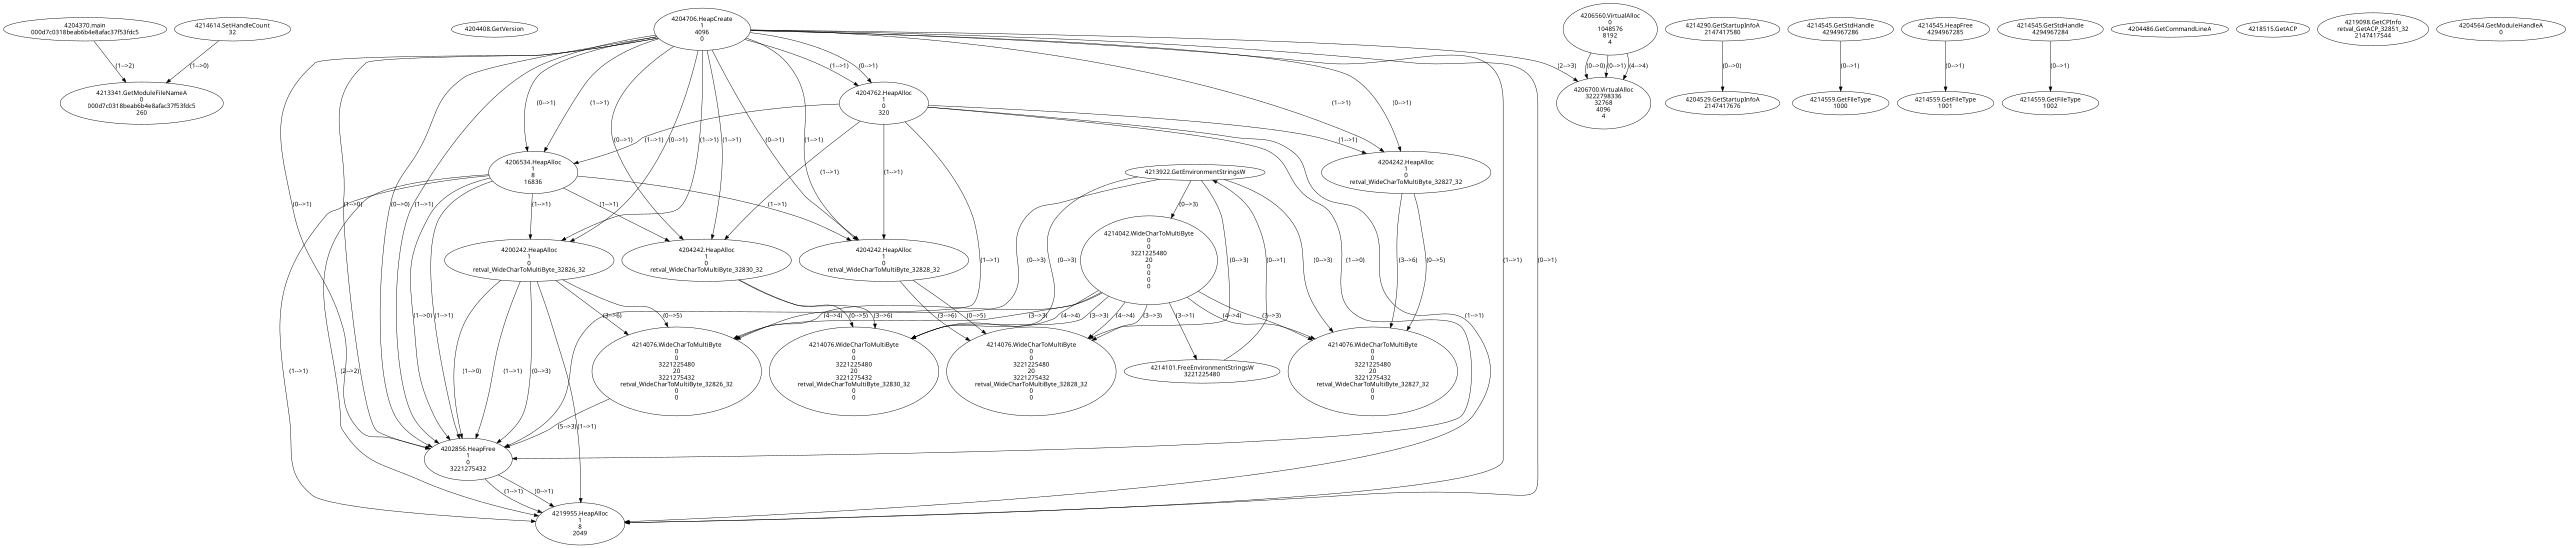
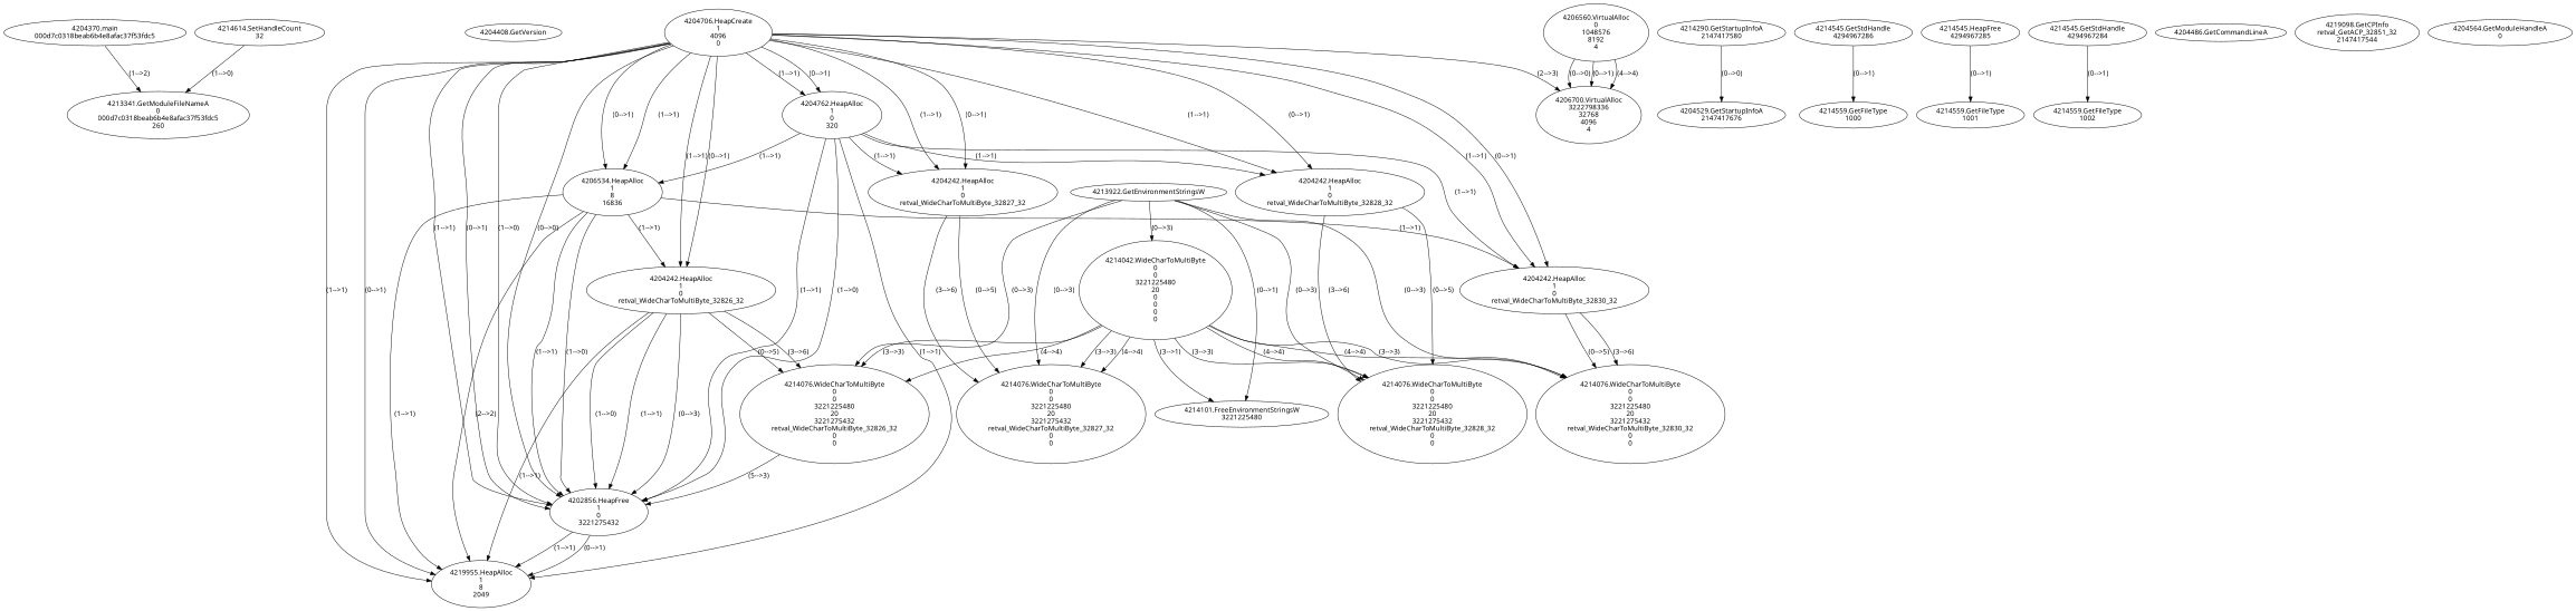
  digraph {
    fontname="Noto Sans"
    node [fontname="Noto Sans"]
    edge [fontname="Noto Sans"]
    n1 [label="4204370.main\n000d7c0318beab6b4e8afac37f53fdc5"]
    n2 [label="4213341.GetModuleFileNameA\n0\n000d7c0318beab6b4e8afac37f53fdc5\n260"]
    n3 [label="4204408.GetVersion\n"]
    n4 [label="4204706.HeapCreate\n1\n4096\n0"]
    n5 [label="4204762.HeapAlloc\n1\n0\n320"]
    n6 [label="4206534.HeapAlloc\n1\n8\n16836"]
    n7 [label="4206700.VirtualAlloc\n3222798336\n32768\n4096\n4"]
    n8 [label="4204242.HeapAlloc\n1\n0\nretval_WideCharToMultiByte_32830_32"]
-   n9 [label="4200242.HeapAlloc\n1\n0\nretval_WideCharToMultiByte_32826_32"]
+   n9 [label="4204242.HeapAlloc\n1\n0\nretval_WideCharToMultiByte_32826_32"]
    n10 [label="4202856.HeapFree\n1\n0\n3221275432"]
    n11 [label="4219955.HeapAlloc\n1\n8\n2049"]
    n12 [label="4204242.HeapAlloc\n1\n0\nretval_WideCharToMultiByte_32827_32"]
    n13 [label="4204242.HeapAlloc\n1\n0\nretval_WideCharToMultiByte_32828_32"]
    n14 [label="4214076.WideCharToMultiByte\n0\n0\n3221225480\n20\n3221275432\nretval_WideCharToMultiByte_32830_32\n0\n0"]
    n15 [label="4214076.WideCharToMultiByte\n0\n0\n3221225480\n20\n3221275432\nretval_WideCharToMultiByte_32826_32\n0\n0"]
    n16 [label="4214076.WideCharToMultiByte\n0\n0\n3221225480\n20\n3221275432\nretval_WideCharToMultiByte_32827_32\n0\n0"]
    n17 [label="4214076.WideCharToMultiByte\n0\n0\n3221225480\n20\n3221275432\nretval_WideCharToMultiByte_32828_32\n0\n0"]
    n18 [label="4206560.VirtualAlloc\n0\n1048576\n8192\n4"]
    n19 [label="4214290.GetStartupInfoA\n2147417580"]
    n20 [label="4204529.GetStartupInfoA\n2147417676"]
    n21 [label="4214545.GetStdHandle\n4294967286"]
    n22 [label="4214559.GetFileType\n1000"]
    n23 [label="4214545.HeapFree\n4294967285"]
    n24 [label="4214559.GetFileType\n1001"]
    n25 [label="4214545.GetStdHandle\n4294967284"]
    n26 [label="4214559.GetFileType\n1002"]
    n27 [label="4214614.SetHandleCount\n32"]
    n28 [label="4204486.GetCommandLineA\n"]
    n29 [label="4213922.GetEnvironmentStringsW\n"]
    n30 [label="4214042.WideCharToMultiByte\n0\n0\n3221225480\n20\n0\n0\n0\n0"]
    n31 [label="4214101.FreeEnvironmentStringsW\n3221225480"]
-   n32 [label="4218515.GetACP\n"]
    n33 [label="4219098.GetCPInfo\nretval_GetACP_32851_32\n2147417544"]
    n34 [label="4204564.GetModuleHandleA\n0"]
    n1 -> n2 [label="(1-->2)"]
    n4 -> n5 [label="(1-->1)"]
    n4 -> n5 [label="(0-->1)"]
    n4 -> n6 [label="(1-->1)"]
    n4 -> n6 [label="(0-->1)"]
    n4 -> n7 [label="(2-->3)"]
    n4 -> n8 [label="(1-->1)"]
    n4 -> n8 [label="(0-->1)"]
    n4 -> n9 [label="(1-->1)"]
    n4 -> n9 [label="(0-->1)"]
    n4 -> n10 [label="(1-->1)"]
    n4 -> n10 [label="(0-->1)"]
    n4 -> n10 [label="(1-->0)"]
    n4 -> n10 [label="(0-->0)"]
    n4 -> n11 [label="(1-->1)"]
    n4 -> n11 [label="(0-->1)"]
    n4 -> n12 [label="(1-->1)"]
    n4 -> n12 [label="(0-->1)"]
    n4 -> n13 [label="(1-->1)"]
    n4 -> n13 [label="(0-->1)"]
    n5 -> n6 [label="(1-->1)"]
    n5 -> n8 [label="(1-->1)"]
    n5 -> n10 [label="(1-->1)"]
    n5 -> n10 [label="(1-->0)"]
    n5 -> n11 [label="(1-->1)"]
    n5 -> n12 [label="(1-->1)"]
    n5 -> n13 [label="(1-->1)"]
    n6 -> n8 [label="(1-->1)"]
    n6 -> n9 [label="(1-->1)"]
    n6 -> n10 [label="(1-->1)"]
    n6 -> n10 [label="(1-->0)"]
    n6 -> n11 [label="(1-->1)"]
    n6 -> n11 [label="(2-->2)"]
-   n6 -> n13 [label="(1-->1)"]
    n8 -> n14 [label="(0-->5)"]
    n8 -> n14 [label="(3-->6)"]
    n9 -> n10 [label="(1-->1)"]
    n9 -> n10 [label="(0-->3)"]
    n9 -> n10 [label="(1-->0)"]
    n9 -> n11 [label="(1-->1)"]
    n9 -> n15 [label="(0-->5)"]
    n9 -> n15 [label="(3-->6)"]
    n10 -> n11 [label="(1-->1)"]
    n10 -> n11 [label="(0-->1)"]
    n12 -> n16 [label="(0-->5)"]
    n12 -> n16 [label="(3-->6)"]
    n13 -> n17 [label="(0-->5)"]
    n13 -> n17 [label="(3-->6)"]
    n15 -> n10 [label="(5-->3)"]
    n18 -> n7 [label="(0-->1)"]
    n18 -> n7 [label="(4-->4)"]
    n18 -> n7 [label="(0-->0)"]
    n19 -> n20 [label="(0-->0)"]
    n21 -> n22 [label="(0-->1)"]
    n23 -> n24 [label="(0-->1)"]
    n25 -> n26 [label="(0-->1)"]
    n27 -> n2 [label="(1-->0)"]
    n29 -> n14 [label="(0-->3)"]
    n29 -> n15 [label="(0-->3)"]
    n29 -> n16 [label="(0-->3)"]
    n29 -> n17 [label="(0-->3)"]
    n29 -> n30 [label="(0-->3)"]
-   n31 -> n29 [label="(0-->1)"]
+   n29 -> n31 [label="(0-->1)"]
    n30 -> n14 [label="(3-->3)"]
    n30 -> n14 [label="(4-->4)"]
    n30 -> n15 [label="(3-->3)"]
    n30 -> n15 [label="(4-->4)"]
    n30 -> n16 [label="(3-->3)"]
    n30 -> n16 [label="(4-->4)"]
    n30 -> n17 [label="(3-->3)"]
    n30 -> n17 [label="(4-->4)"]
    n30 -> n31 [label="(3-->1)"]
  }
